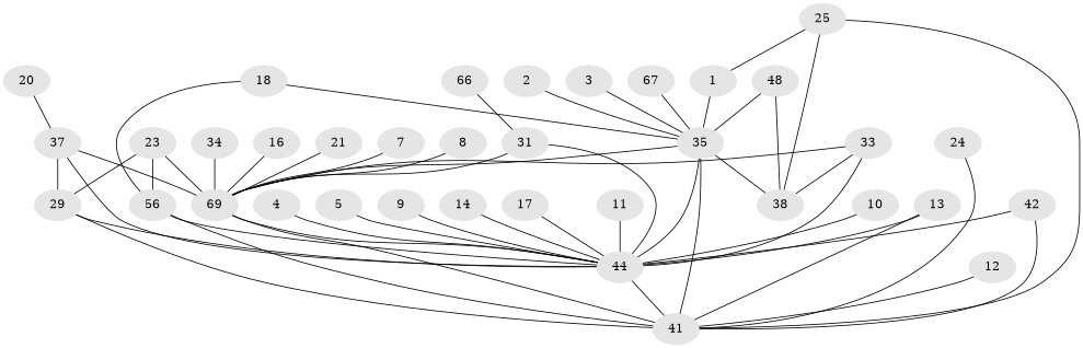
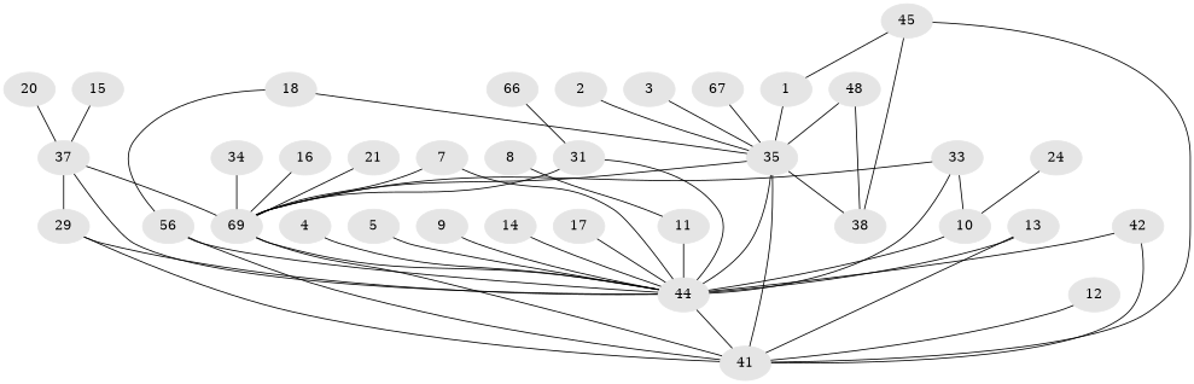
  graph {
    node [color=gray90 style=filled]
    edge [weight=1.0]
    1
    35
    n3 [label=44]
    n4 [label=69]
    41
    38
    2
    3
    4
    5
    7
    8
    9
    10
    11
    12
    13
    14
+   15
    37
    29
    16
    17
    18
    n25 [label=56]
    20
    21
-   23
    24
-   25
+   25 [label=45]
    n31 [label=66]
    31
    n33 [label=67]
    n34 [label=48]
    33
    n36 [label=42]
    34
    1 -- 35
    35 -- n3 [weight=2.0]
    35 -- n4
    35 -- 41
    35 -- 38
    n3 -- 41
    n4 -- n3
    n4 -- 41 [weight=3.0]
    2 -- 35
    3 -- 35
    4 -- n3
    5 -- n3
+   7 -- n3
    7 -- n4 [weight=2.0]
-   8 -- n4
+   8 -- 11
    9 -- n3
    10 -- n3
    11 -- n3
    12 -- 41
    13 -- n3
    13 -- 41
    14 -- n3
+   15 -- 37
    37 -- n3
    37 -- n4
    37 -- 29 [weight=2.0]
    29 -- n3
    29 -- 41
    16 -- n4
    17 -- n3
    18 -- 35
    18 -- n25
    n25 -- n3
    n25 -- 41
    20 -- 37
    21 -- n4
-   23 -- n4
-   23 -- 29
-   23 -- n25 [weight=2.0]
-   24 -- 41
+   24 -- 10
    25 -- 1
    25 -- 41
    25 -- 38
    n31 -- 31
    31 -- n3
    31 -- n4
    n33 -- 35
    n34 -- 35
    n34 -- 38
    33 -- n3 [weight=2.0]
    33 -- n4
-   33 -- 38
+   33 -- 10
    n36 -- n3 [weight=2.0]
    n36 -- 41
    34 -- n4
  }
